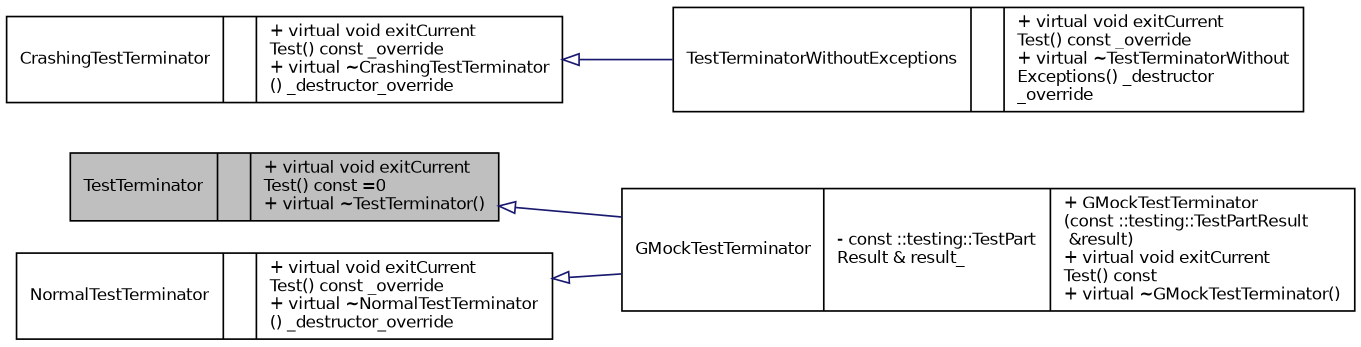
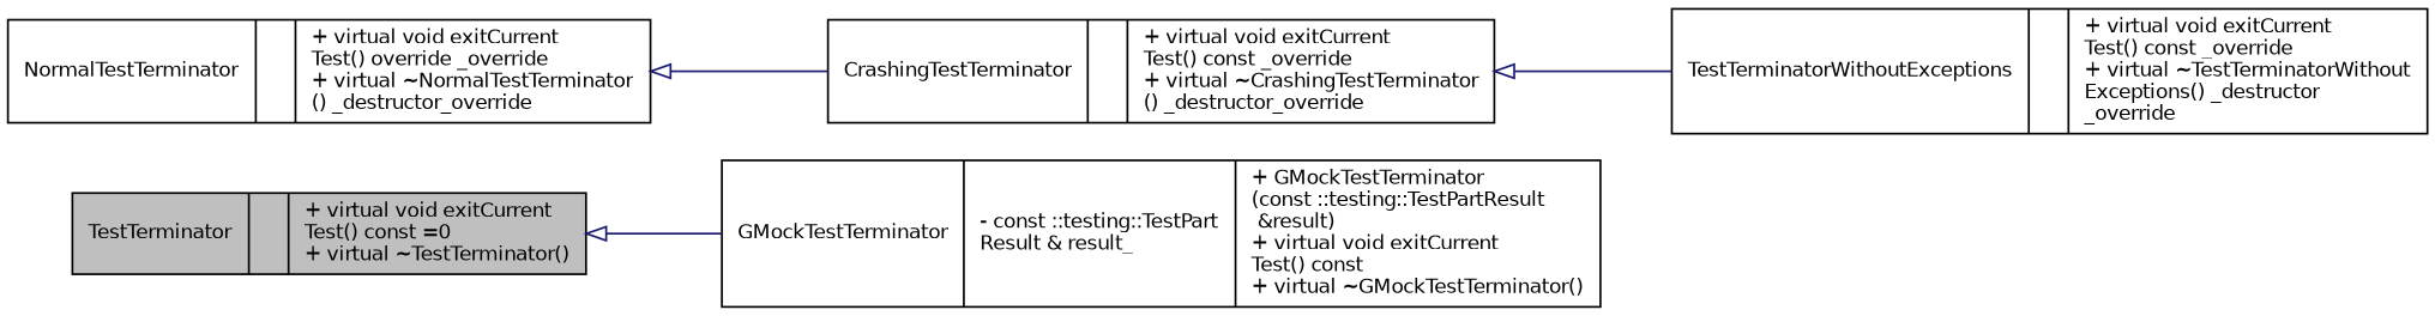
  digraph {
    rankdir=LR
    node [color=black fillcolor=white fontname=Helvetica fontsize=10 shape=record style=filled]
    edge [arrowtail=onormal color=midnightblue dir=back fontname=Helvetica fontsize=10 labelfontname=Helvetica labelfontsize=10 style=solid]
    n1 [fillcolor=grey75 fontcolor=black height=0.2 label="{TestTerminator\n||+ virtual void exitCurrent\lTest() const =0\l+ virtual ~TestTerminator()\l}" width=0.4]
    n2 [height=0.2 label="{GMockTestTerminator\n|- const ::testing::TestPart\lResult & result_\l|+  GMockTestTerminator\l(const ::testing::TestPartResult\l &result)\l+ virtual void exitCurrent\lTest() const\l+ virtual ~GMockTestTerminator()\l}" width=0.4]
-   n3 [height=0.2 label="{NormalTestTerminator\n||+ virtual void exitCurrent\lTest() const _override\l+ virtual ~NormalTestTerminator\l() _destructor_override\l}" width=0.4]
+   n3 [height=0.2 label="{NormalTestTerminator\n||+ virtual void exitCurrent\lTest() override _override\l+ virtual ~NormalTestTerminator\l() _destructor_override\l}" width=0.4]
    n4 [height=0.2 label="{CrashingTestTerminator\n||+ virtual void exitCurrent\lTest() const _override\l+ virtual ~CrashingTestTerminator\l() _destructor_override\l}" width=0.4]
    n5 [height=0.2 label="{TestTerminatorWithoutExceptions\n||+ virtual void exitCurrent\lTest() const _override\l+ virtual ~TestTerminatorWithout\lExceptions() _destructor\l_override\l}" width=0.4]
    n1 -> n2
-   n3 -> n2
+   n3 -> n4
    n4 -> n5
  }
